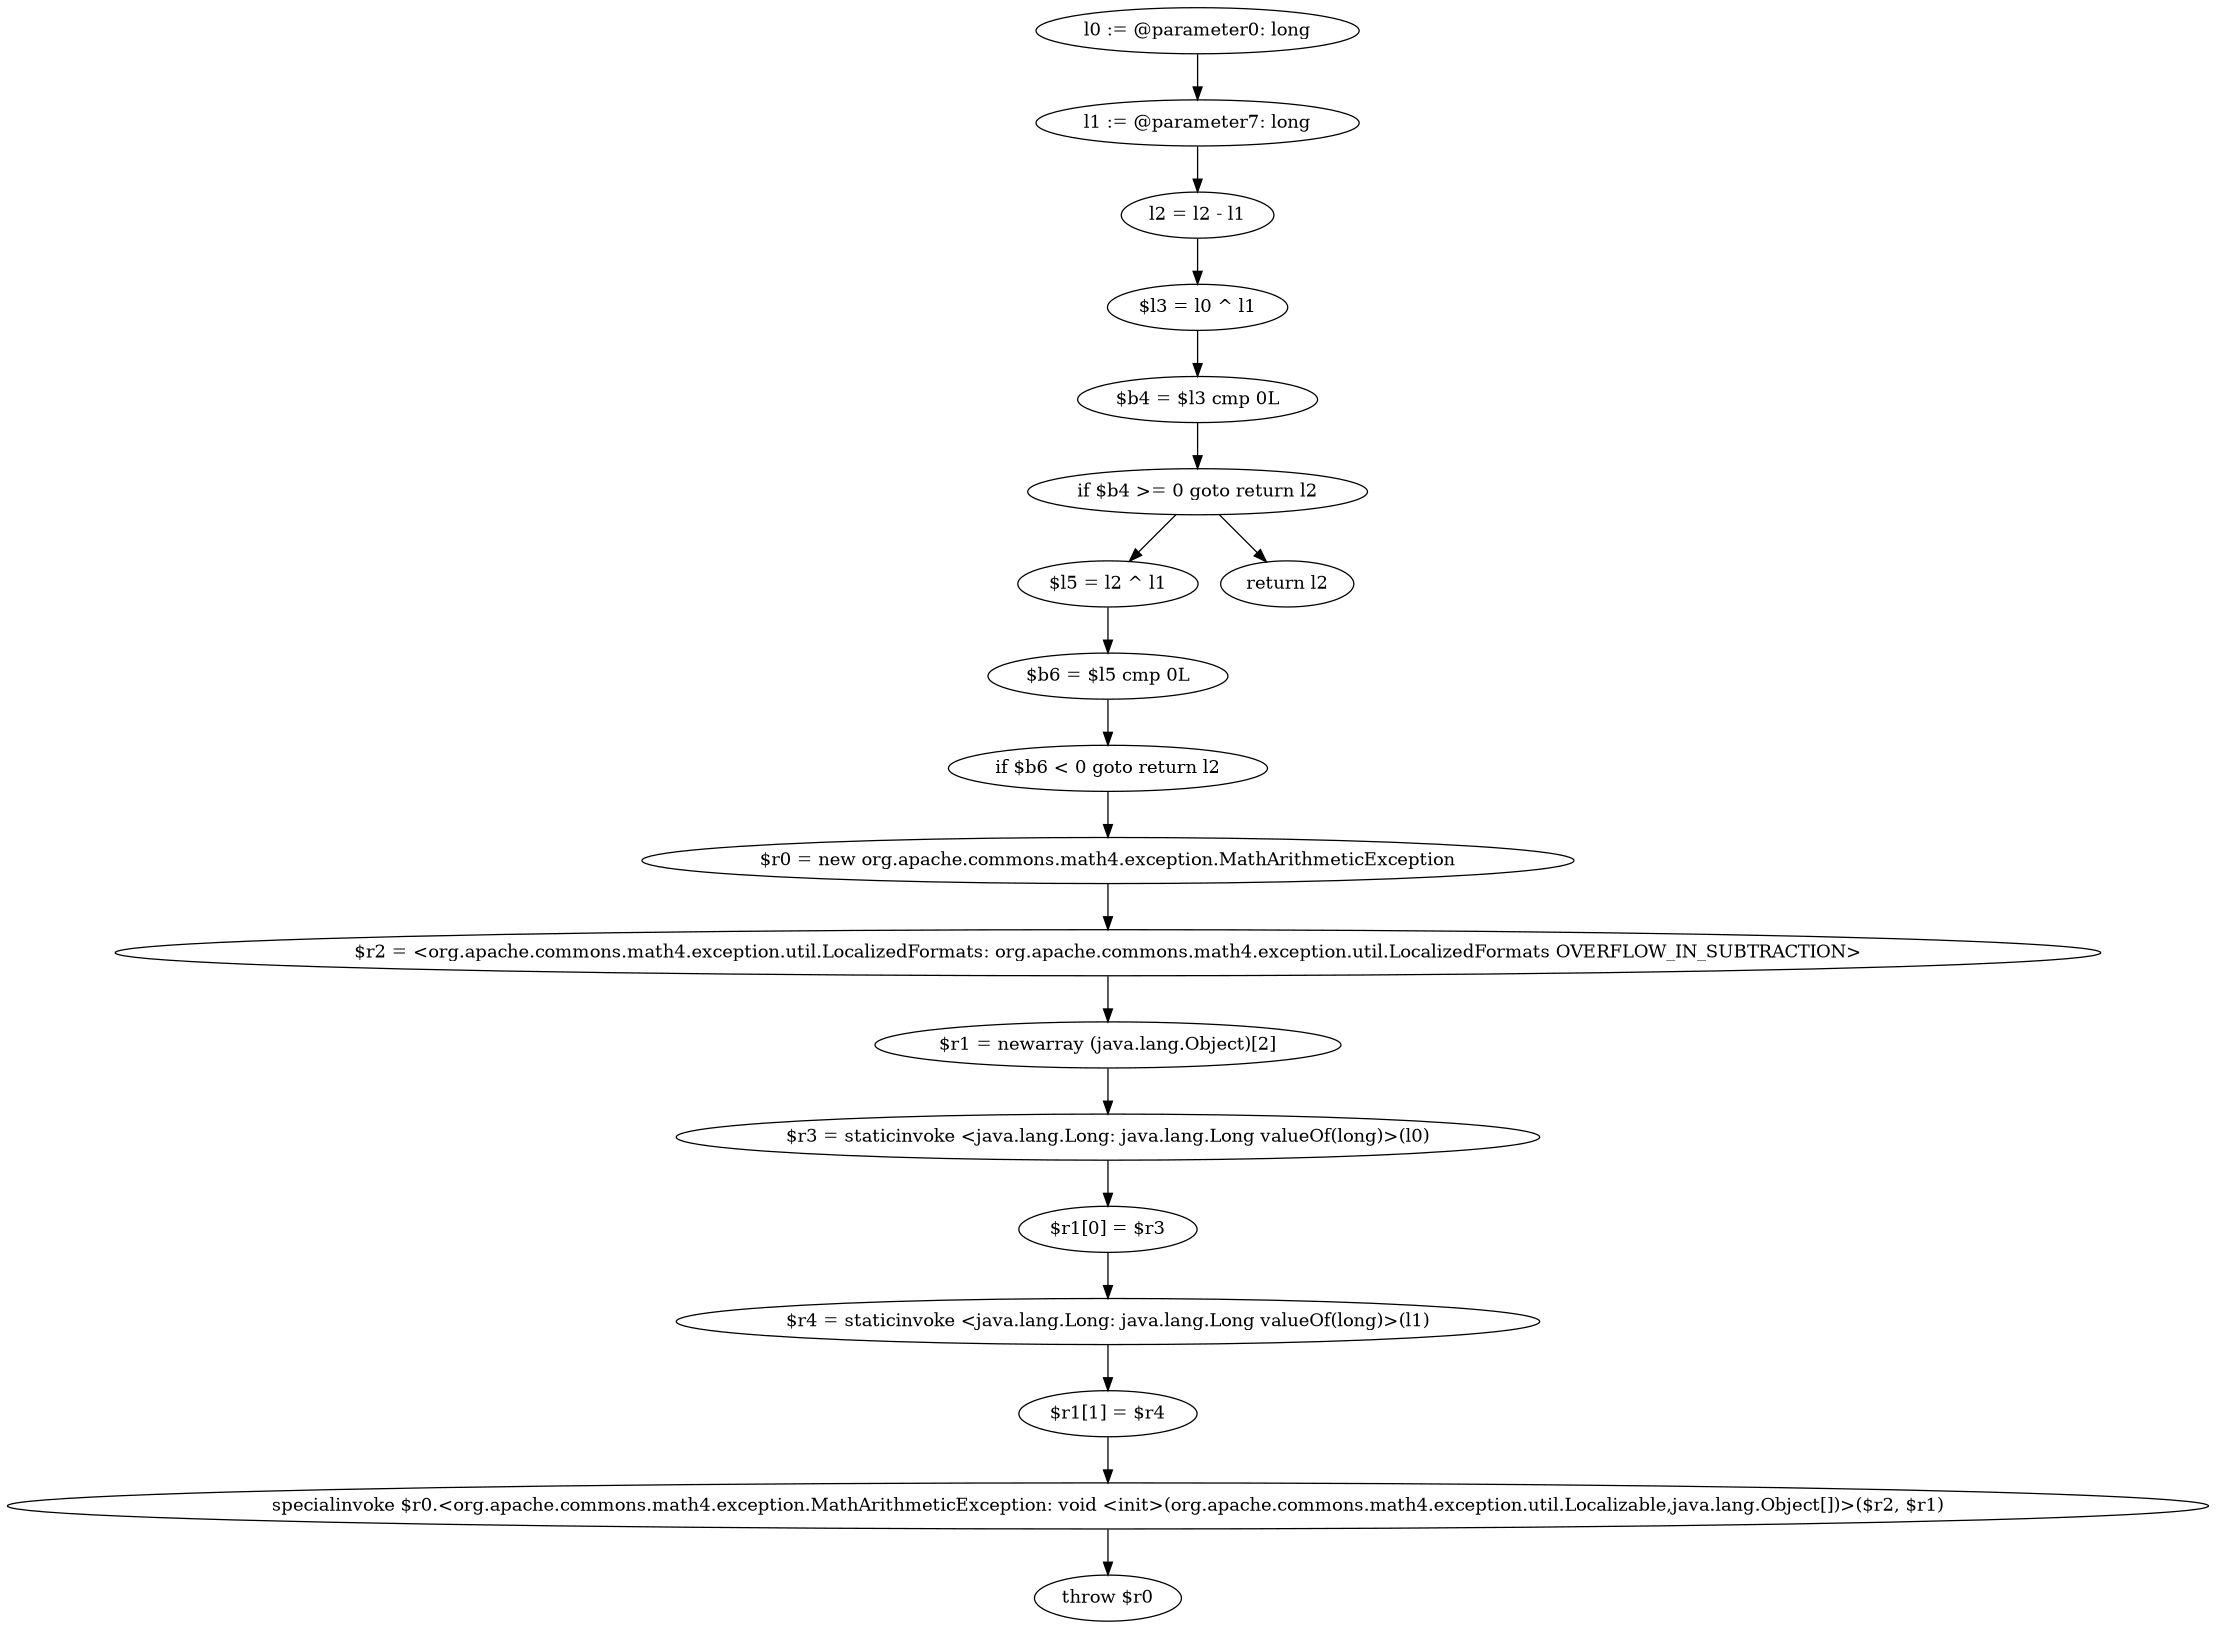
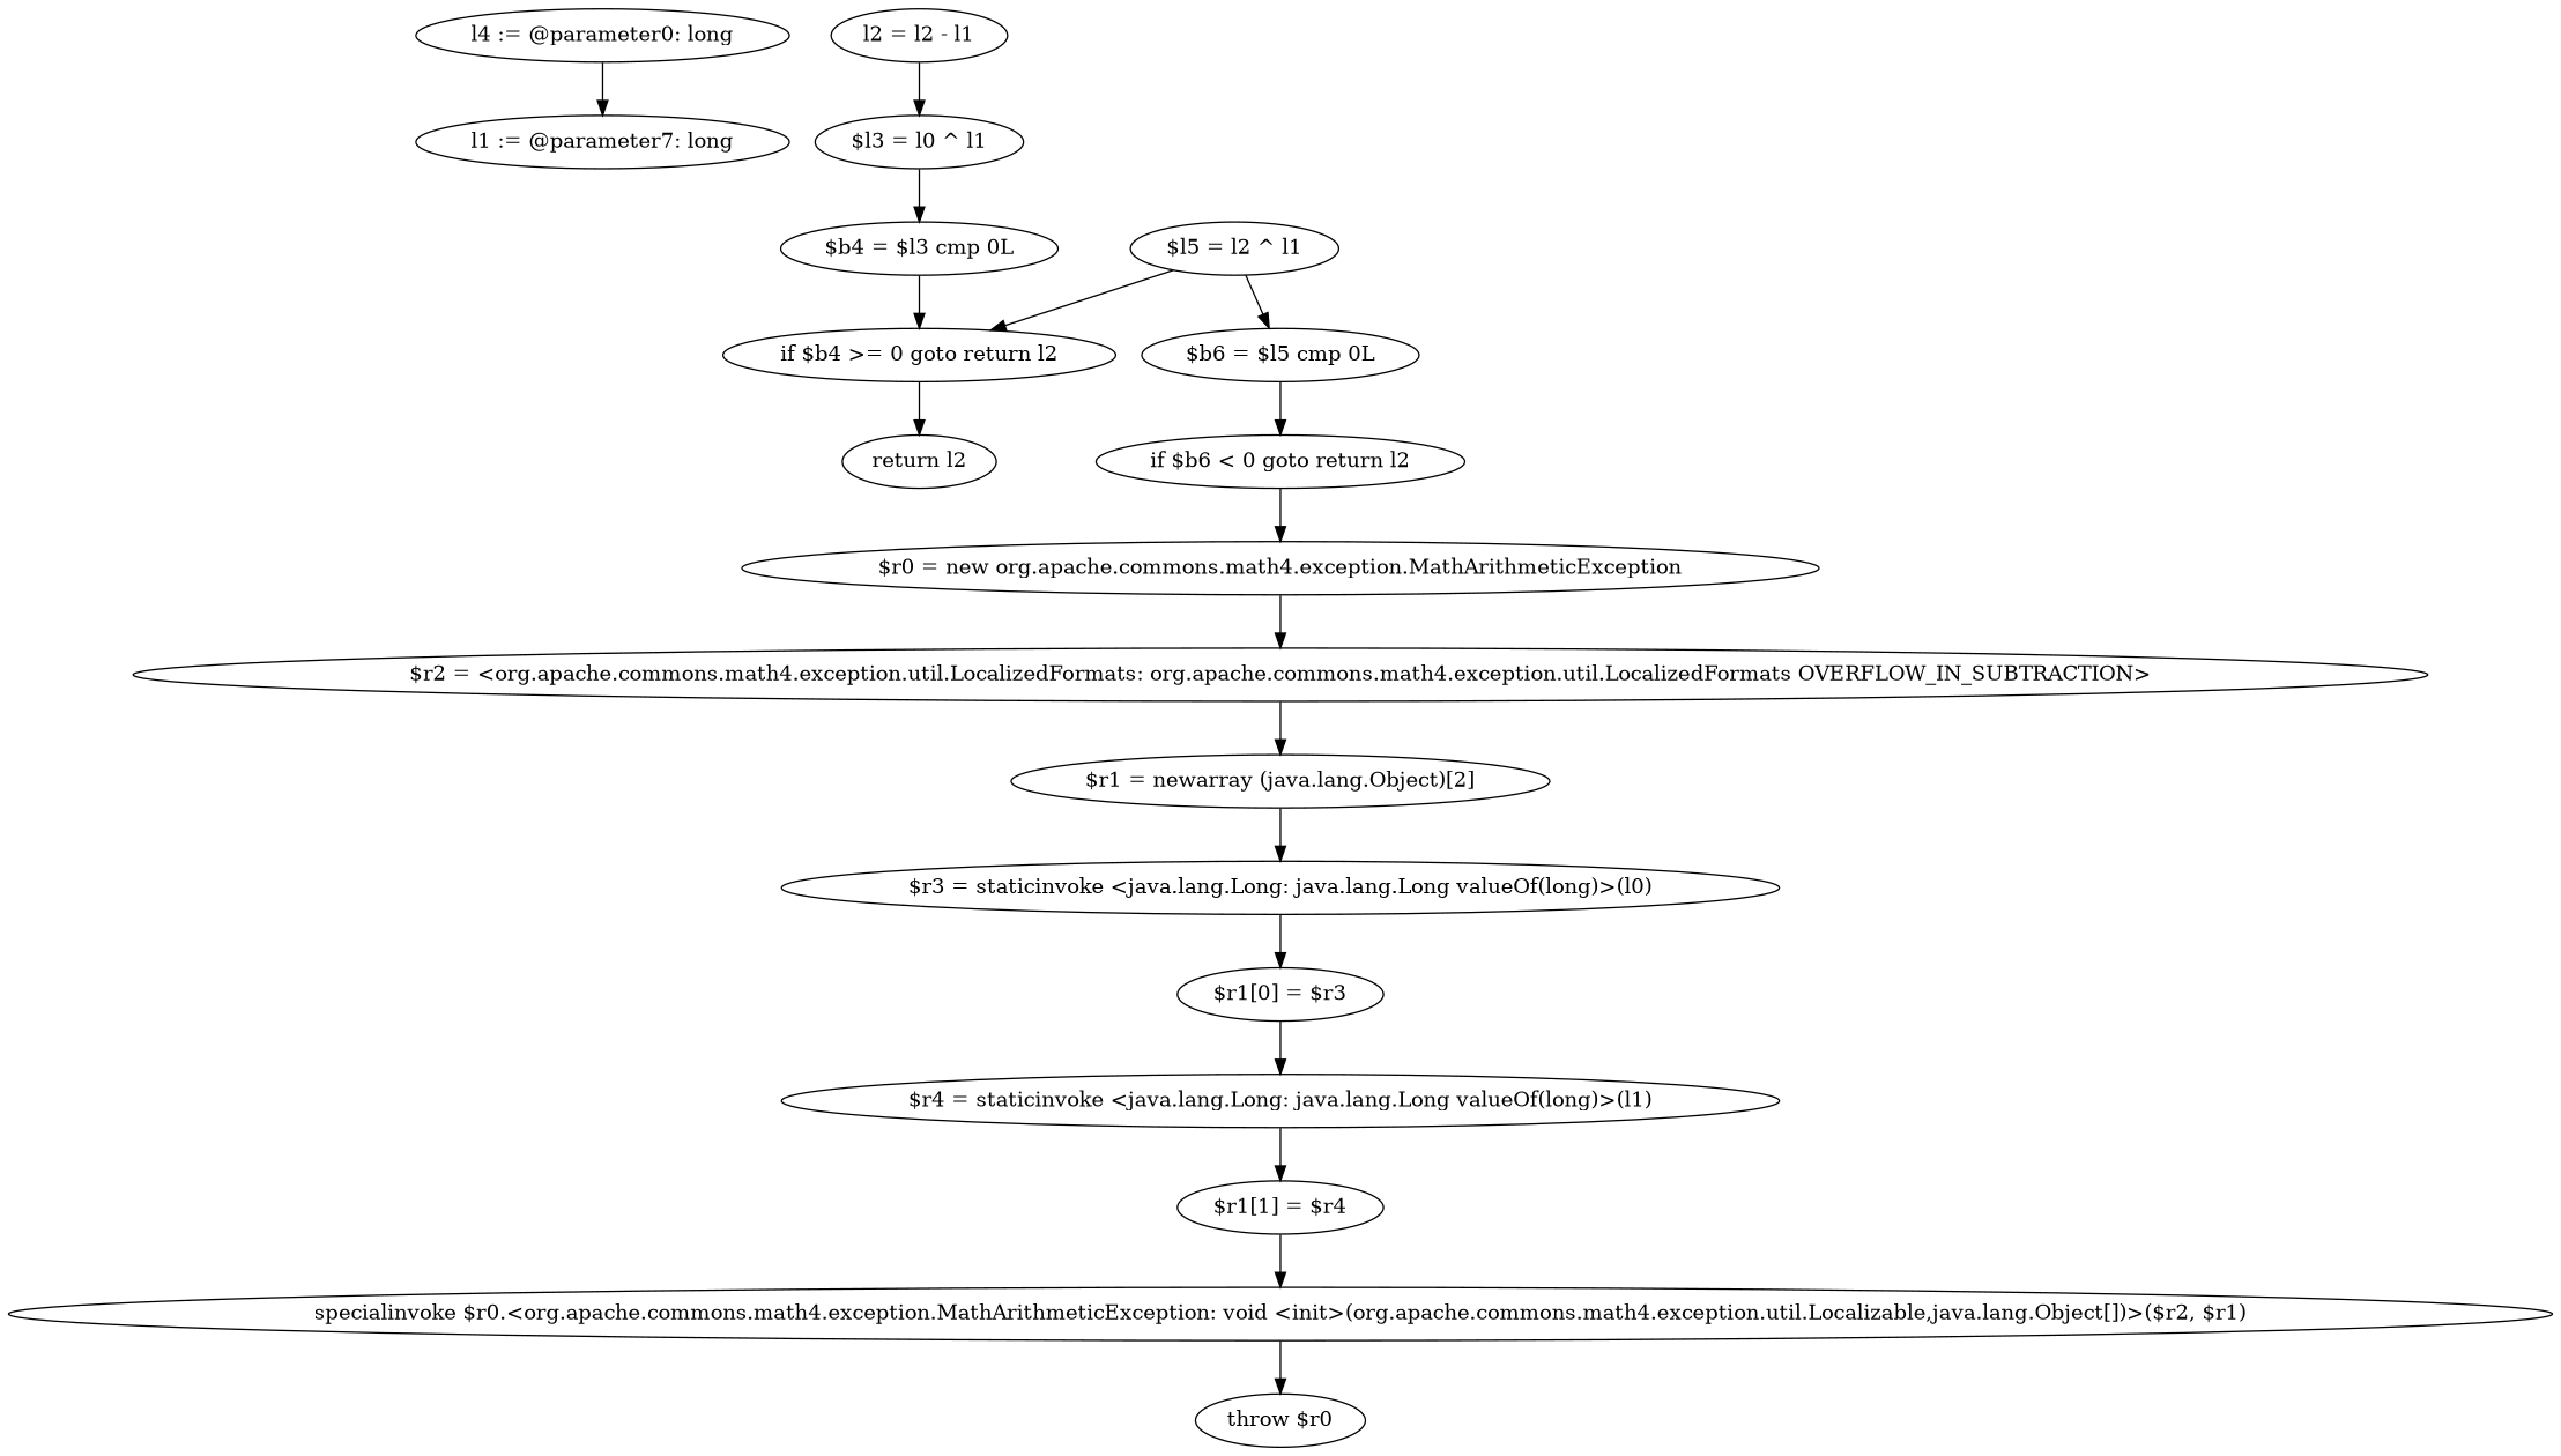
  digraph {
    n1 [label="l1 := @parameter7: long"]
-   "l0 := @parameter0: long"
+   "l0 := @parameter0: long" [label="l4 := @parameter0: long"]
    n3 [label="l2 = l2 - l1"]
    "$l3 = l0 ^ l1"
    "$b4 = $l3 cmp 0L"
    "if $b4 >= 0 goto return l2"
    "$l5 = l2 ^ l1"
    "return l2"
    "$b6 = $l5 cmp 0L"
    "if $b6 < 0 goto return l2"
    "$r0 = new org.apache.commons.math4.exception.MathArithmeticException"
    "$r2 = <org.apache.commons.math4.exception.util.LocalizedFormats: org.apache.commons.math4.exception.util.LocalizedFormats OVERFLOW_IN_SUBTRACTION>"
    "$r1 = newarray (java.lang.Object)[2]"
    "$r3 = staticinvoke <java.lang.Long: java.lang.Long valueOf(long)>(l0)"
    "$r1[0] = $r3"
    "$r4 = staticinvoke <java.lang.Long: java.lang.Long valueOf(long)>(l1)"
    "$r1[1] = $r4"
    "specialinvoke $r0.<org.apache.commons.math4.exception.MathArithmeticException: void <init>(org.apache.commons.math4.exception.util.Localizable,java.lang.Object[])>($r2, $r1)"
    "throw $r0"
-   n1 -> n3
    "l0 := @parameter0: long" -> n1
    n3 -> "$l3 = l0 ^ l1"
    "$l3 = l0 ^ l1" -> "$b4 = $l3 cmp 0L"
    "$b4 = $l3 cmp 0L" -> "if $b4 >= 0 goto return l2"
-   "if $b4 >= 0 goto return l2" -> "$l5 = l2 ^ l1"
+   "$l5 = l2 ^ l1" -> "if $b4 >= 0 goto return l2"
    "if $b4 >= 0 goto return l2" -> "return l2"
    "$l5 = l2 ^ l1" -> "$b6 = $l5 cmp 0L"
    "$b6 = $l5 cmp 0L" -> "if $b6 < 0 goto return l2"
    "if $b6 < 0 goto return l2" -> "$r0 = new org.apache.commons.math4.exception.MathArithmeticException"
    "$r0 = new org.apache.commons.math4.exception.MathArithmeticException" -> "$r2 = <org.apache.commons.math4.exception.util.LocalizedFormats: org.apache.commons.math4.exception.util.LocalizedFormats OVERFLOW_IN_SUBTRACTION>"
    "$r2 = <org.apache.commons.math4.exception.util.LocalizedFormats: org.apache.commons.math4.exception.util.LocalizedFormats OVERFLOW_IN_SUBTRACTION>" -> "$r1 = newarray (java.lang.Object)[2]"
    "$r1 = newarray (java.lang.Object)[2]" -> "$r3 = staticinvoke <java.lang.Long: java.lang.Long valueOf(long)>(l0)"
    "$r3 = staticinvoke <java.lang.Long: java.lang.Long valueOf(long)>(l0)" -> "$r1[0] = $r3"
    "$r1[0] = $r3" -> "$r4 = staticinvoke <java.lang.Long: java.lang.Long valueOf(long)>(l1)"
    "$r4 = staticinvoke <java.lang.Long: java.lang.Long valueOf(long)>(l1)" -> "$r1[1] = $r4"
    "$r1[1] = $r4" -> "specialinvoke $r0.<org.apache.commons.math4.exception.MathArithmeticException: void <init>(org.apache.commons.math4.exception.util.Localizable,java.lang.Object[])>($r2, $r1)"
    "specialinvoke $r0.<org.apache.commons.math4.exception.MathArithmeticException: void <init>(org.apache.commons.math4.exception.util.Localizable,java.lang.Object[])>($r2, $r1)" -> "throw $r0"
  }
